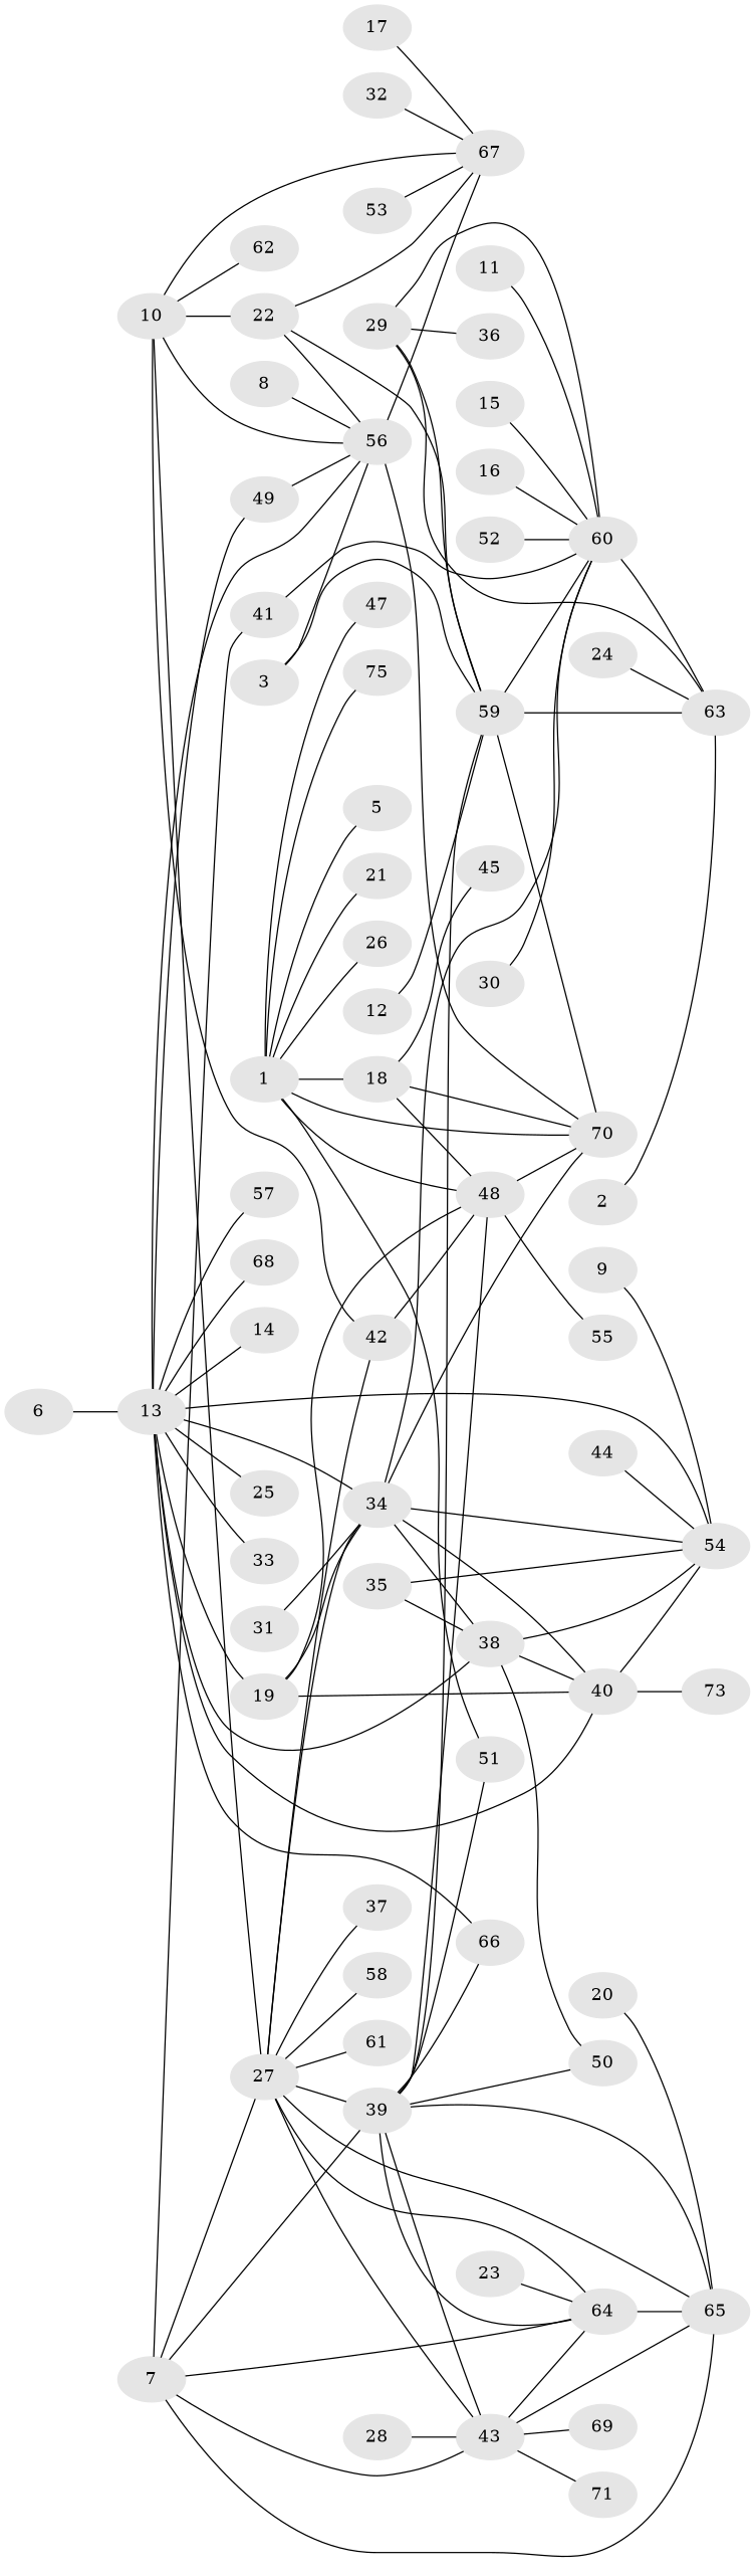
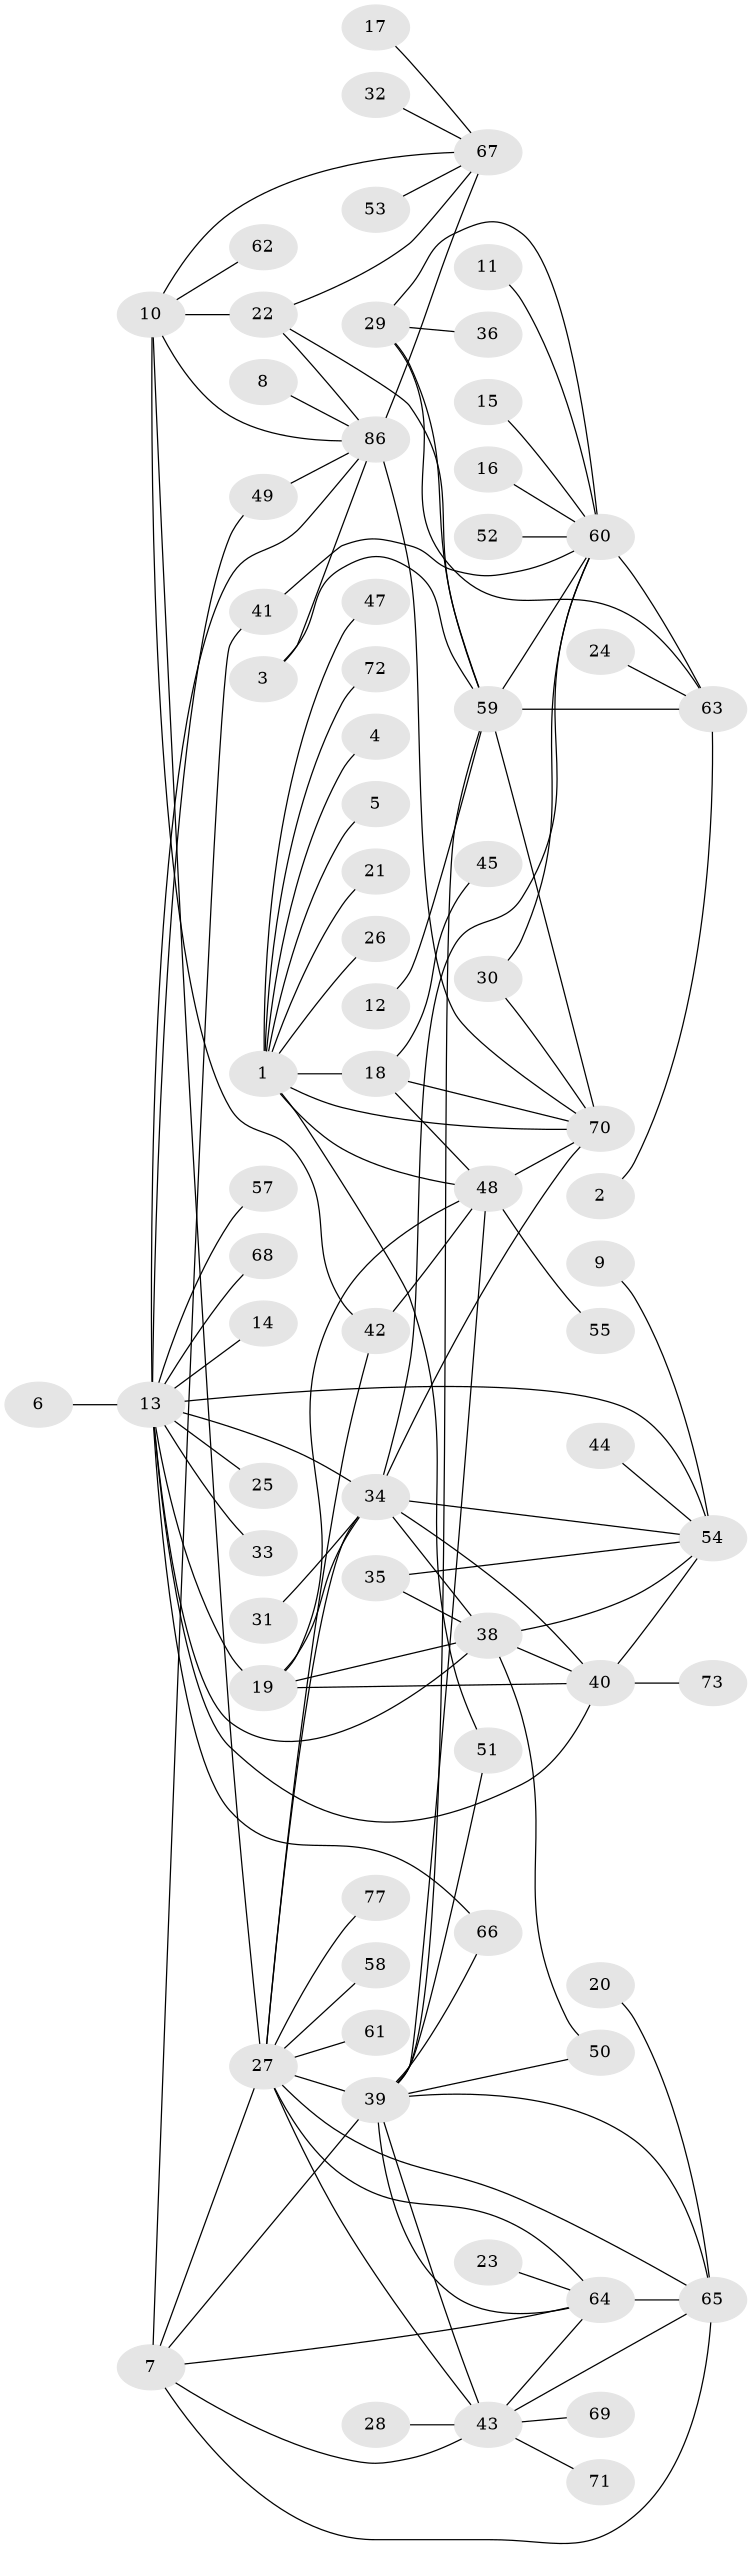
  graph {
    rankdir=LR
    node [color=gray90 style=filled]
    edge [weight=1.0]
    1
+   4
    5
    18
    21
    26
    47
    48
    51
    70
-   72 [label=75]
+   72
    45
    55
    2
    63
    3
-   56
+   56 [label=86]
    59
    67
    60
    6
    13
    54
    14
    19
    25
    33
    34
    38
    40
    49
    57
    66
    68
    7
    27
    39
    41
    43
    64
    65
    42
-   37
+   37 [label=77]
    58
    61
    50
    69
    71
    8
    9
    10
    22
    62
    11
    12
    73
    15
    16
    17
    20
    23
    24
    28
    29
    36
    30
    31
    32
    35
    44
    52
    53
+   1 -- 4
    1 -- 5
    1 -- 18 [weight=4.0]
    1 -- 21
    1 -- 26
    1 -- 47
    1 -- 48 [weight=4.0]
    1 -- 51
    1 -- 70 [weight=4.0]
    1 -- 72
    18 -- 48
    18 -- 70
    18 -- 45
    48 -- 70
    48 -- 55
    2 -- 63
    3 -- 56
    3 -- 59
    56 -- 70
    56 -- 67 [weight=4.0]
    59 -- 70
    59 -- 63 [weight=6.0]
    59 -- 60 [weight=3.0]
    60 -- 63 [weight=2.0]
    6 -- 13
    13 -- 56
    13 -- 54 [weight=2.0]
    13 -- 14
    13 -- 19
    13 -- 25
    13 -- 33
    13 -- 34
    13 -- 38
    13 -- 40
    13 -- 49
    13 -- 57
    13 -- 66
    13 -- 68
    19 -- 48
    19 -- 34
+   19 -- 38
    19 -- 40
    34 -- 70
    34 -- 60
    34 -- 54 [weight=2.0]
    34 -- 38
    34 -- 40
    38 -- 54 [weight=2.0]
    38 -- 40
    38 -- 50
    40 -- 54 [weight=2.0]
    40 -- 73
    49 -- 56
    7 -- 27
    7 -- 39
    7 -- 41
    7 -- 43
    7 -- 64 [weight=2.0]
    7 -- 65
    27 -- 34
    27 -- 39
    27 -- 43
    27 -- 64 [weight=2.0]
    27 -- 65
    27 -- 42
    27 -- 37
    27 -- 58
    27 -- 61
    39 -- 48
    39 -- 51
    39 -- 59
    39 -- 66
    39 -- 43
    39 -- 64 [weight=2.0]
    39 -- 65
    39 -- 50
    41 -- 60
    43 -- 64 [weight=2.0]
    43 -- 65
    43 -- 69
    43 -- 71
    64 -- 65 [weight=2.0]
    42 -- 48
    8 -- 56
    9 -- 54
    10 -- 56 [weight=4.0]
    10 -- 67 [weight=4.0]
    10 -- 27
    10 -- 42
    10 -- 22 [weight=2.0]
    10 -- 62
    22 -- 56 [weight=2.0]
    22 -- 59
    22 -- 67 [weight=2.0]
    11 -- 60
    12 -- 59
    15 -- 60
    16 -- 60
    17 -- 67
    20 -- 65
    23 -- 64
    24 -- 63
    28 -- 43
    29 -- 63 [weight=2.0]
    29 -- 59 [weight=3.0]
    29 -- 60
    29 -- 36
+   30 -- 70
    30 -- 60
    31 -- 34
    32 -- 67
    35 -- 54 [weight=2.0]
    35 -- 38
    44 -- 54
    52 -- 60
    53 -- 67
  }
